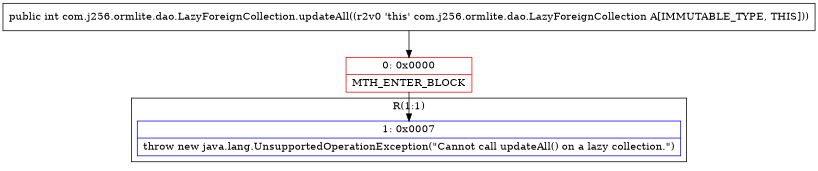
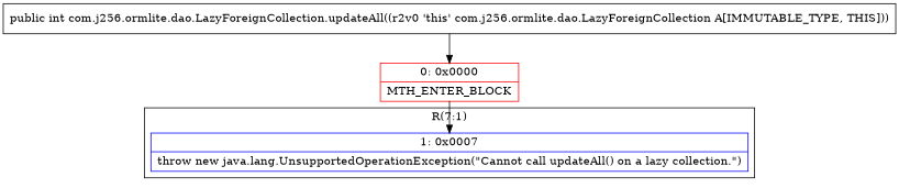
  digraph {
    node [shape=record]
    n1 [color=blue label="{1\:\ 0x0007|throw new java.lang.UnsupportedOperationException(\"Cannot call updateAll() on a lazy collection.\")\l}"]
    n2 [color=red label="{0\:\ 0x0000|MTH_ENTER_BLOCK\l}"]
    n3 [label="{public int com.j256.ormlite.dao.LazyForeignCollection.updateAll((r2v0 'this' com.j256.ormlite.dao.LazyForeignCollection A[IMMUTABLE_TYPE, THIS])) }"]
    subgraph cluster_1 {
-     label="R(1:1)"
+     label="R(7:1)"
      n1
    }
    n2 -> n1
    n3 -> n2
  }
